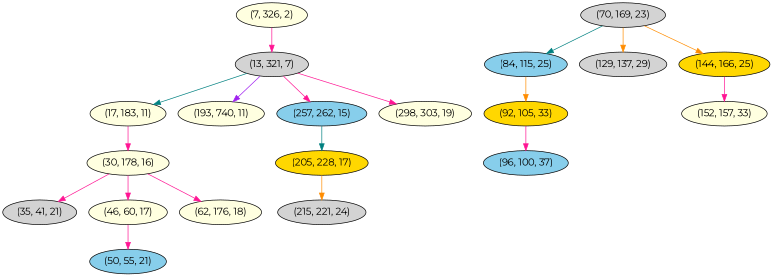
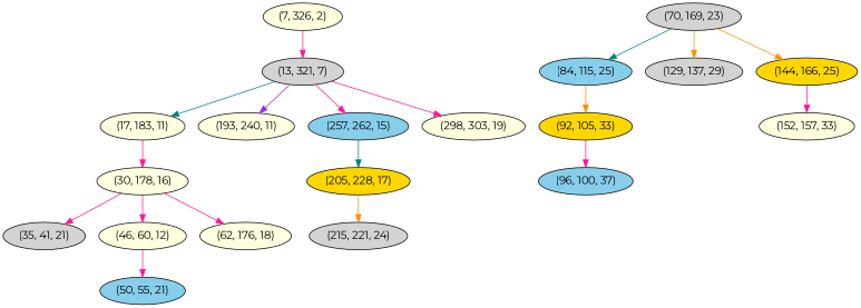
  digraph {
    fontname=Montserrat
    node [fillcolor=lightyellow fontname=Montserrat style=filled]
    edge [color=deeppink fontname=Montserrat]
    "(13, 321, 7)" [fillcolor=lightgrey]
    "(7, 326, 2)"
    "(17, 183, 11)"
-   "(193, 240, 11)" [label="(193, 740, 11)"]
+   "(193, 240, 11)"
    "(257, 262, 15)" [fillcolor=skyblue]
    "(298, 303, 19)"
    "(30, 178, 16)"
    "(205, 228, 17)" [fillcolor=gold]
    "(35, 41, 21)" [fillcolor=lightgrey]
-   "(46, 60, 17)"
+   "(46, 60, 17)" [label="(46, 60, 12)"]
    "(62, 176, 18)"
    "(50, 55, 21)" [fillcolor=skyblue]
    "(70, 169, 23)" [fillcolor=lightgrey]
    "(84, 115, 25)" [fillcolor=skyblue]
    "(129, 137, 29)" [fillcolor=lightgrey]
    "(144, 166, 25)" [fillcolor=gold]
    "(92, 105, 33)" [fillcolor=gold]
    "(152, 157, 33)"
    "(96, 100, 37)" [fillcolor=skyblue]
    "(215, 221, 24)" [fillcolor=lightgrey]
    "(13, 321, 7)" -> "(17, 183, 11)" [color=teal]
    "(13, 321, 7)" -> "(193, 240, 11)" [color=purple]
    "(13, 321, 7)" -> "(257, 262, 15)"
    "(13, 321, 7)" -> "(298, 303, 19)"
    "(7, 326, 2)" -> "(13, 321, 7)"
    "(17, 183, 11)" -> "(30, 178, 16)"
    "(257, 262, 15)" -> "(205, 228, 17)" [color=teal]
    "(30, 178, 16)" -> "(35, 41, 21)"
    "(30, 178, 16)" -> "(46, 60, 17)"
    "(30, 178, 16)" -> "(62, 176, 18)"
    "(205, 228, 17)" -> "(215, 221, 24)" [color=darkorange]
    "(46, 60, 17)" -> "(50, 55, 21)"
    "(70, 169, 23)" -> "(84, 115, 25)" [color=teal]
    "(70, 169, 23)" -> "(129, 137, 29)" [color=darkorange]
    "(70, 169, 23)" -> "(144, 166, 25)" [color=darkorange]
    "(84, 115, 25)" -> "(92, 105, 33)" [color=darkorange]
    "(144, 166, 25)" -> "(152, 157, 33)"
    "(92, 105, 33)" -> "(96, 100, 37)"
  }
